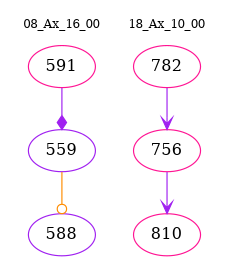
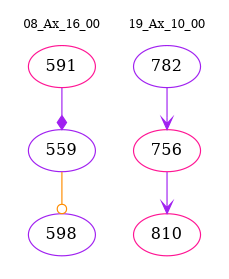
  digraph {
    node [color=deeppink]
    edge [arrowhead=vee color=purple]
    n1 [label=591]
    n2 [color=purple label=559]
-   n3 [color=purple label=588]
-   n4 [label=782]
+   n3 [color=purple label=598]
+   n4 [color=purple label=782]
    n5 [label=756]
    n6 [label=810]
    subgraph cluster_1 {
      color=white
      fontsize=10
      label="08_Ax_16_00"
      n1
      n2
      n3
    }
    subgraph cluster_2 {
      color=white
      fontsize=10
-     label="18_Ax_10_00"
+     label="19_Ax_10_00"
      n4
      n5
      n6
    }
    n1 -> n2 [arrowhead=diamond]
    n2 -> n3 [arrowhead=odot color=darkorange]
    n4 -> n5
    n5 -> n6
  }
